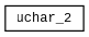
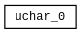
  digraph {
    rankdir=LR
    fontname="Liberation Mono"
-   n1 [color=black fillcolor=white fontname="Liberation Mono" fontsize=10 height=0.2 label=uchar_2 shape=record style=filled width=0.4]
+   n1 [color=black fillcolor=white fontname="Liberation Mono" fontsize=10 height=0.2 label=uchar_0 shape=record style=filled width=0.4]
  }
